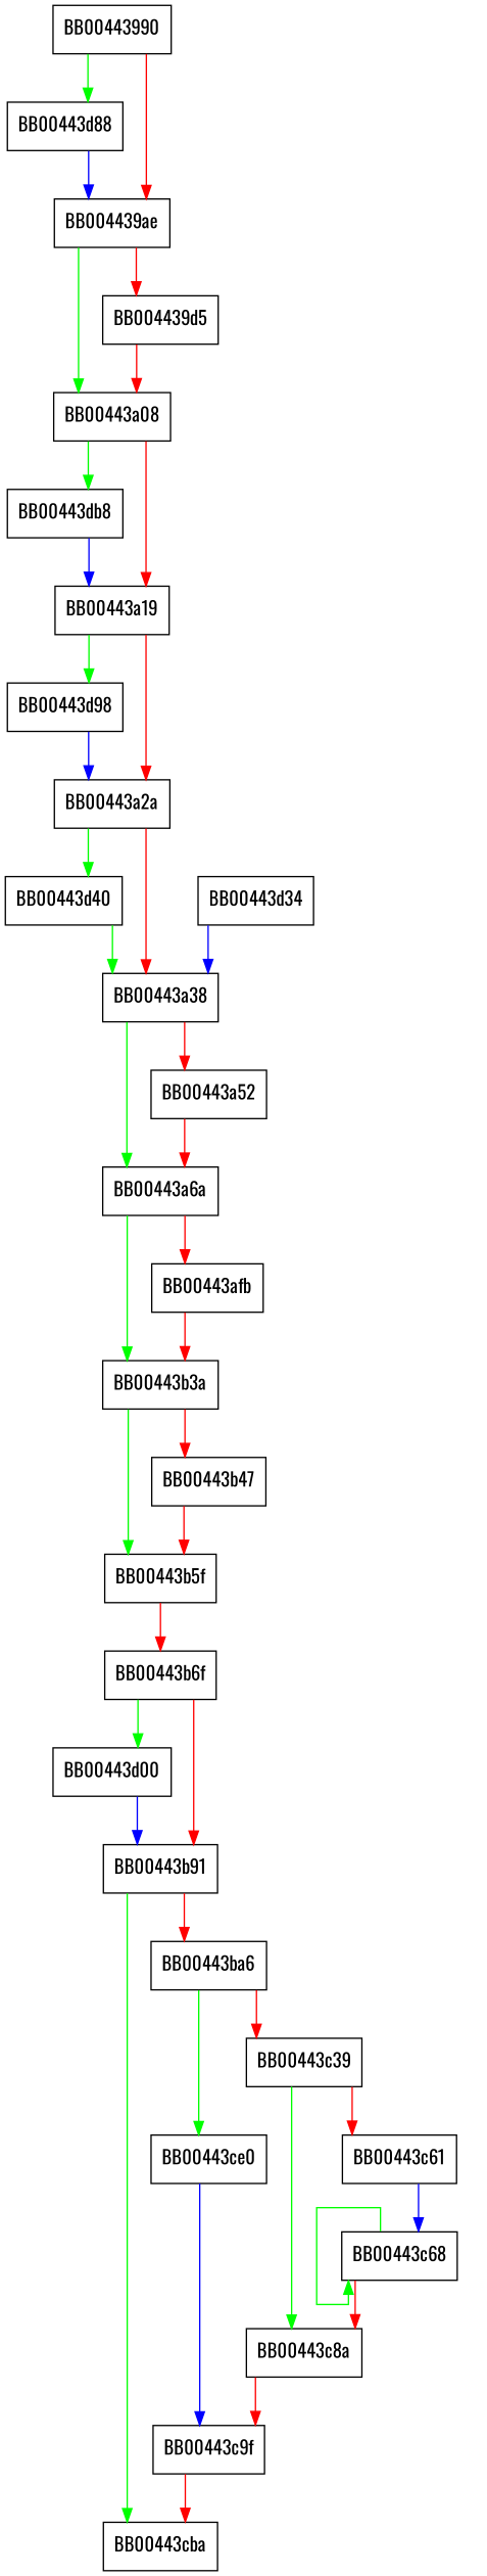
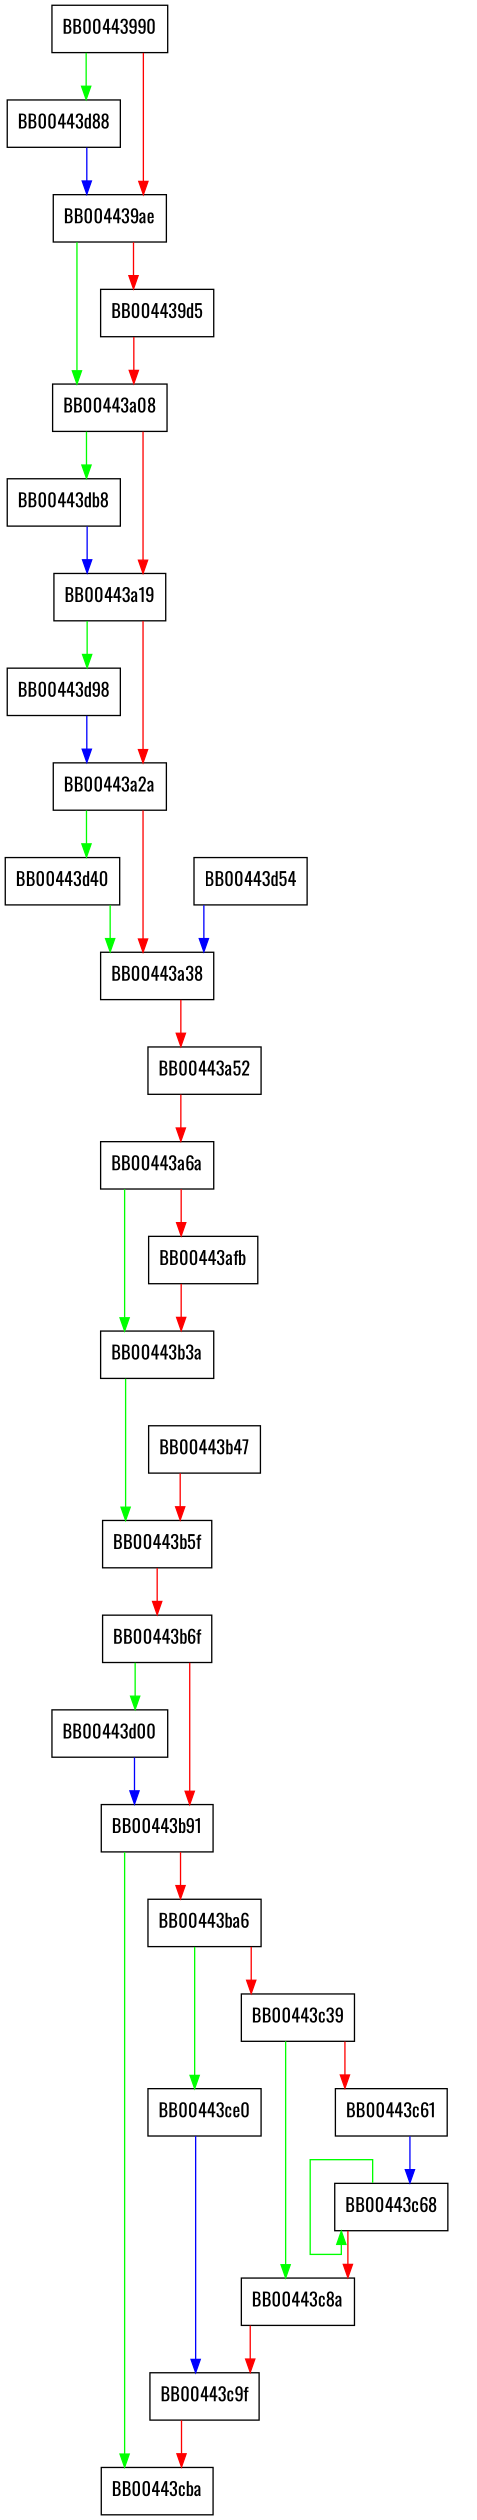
  digraph {
    fontname=Oswald
    splines=ortho
    node [fontname=Oswald shape=box]
    edge [color=red fontname=Oswald]
    BB00443990
    BB00443d88
    BB004439ae
    BB00443a08
    BB004439d5
    BB00443db8
    BB00443a19
    BB00443d98
    BB00443a2a
    BB00443d40
    BB00443a38
    BB00443a6a
    BB00443a52
-   BB00443d54 [label=BB00443d34]
+   BB00443d54
    BB00443b3a
    BB00443afb
    BB00443b5f
    BB00443b47
    BB00443b6f
    BB00443d00
    BB00443b91
    BB00443cba
    BB00443ba6
    BB00443ce0
    BB00443c39
    BB00443c9f
    BB00443c8a
    BB00443c61
    BB00443c68
    BB00443990 -> BB00443d88 [color=green]
    BB00443990 -> BB004439ae
    BB00443d88 -> BB004439ae [color=blue]
    BB004439ae -> BB00443a08 [color=green]
    BB004439ae -> BB004439d5
    BB00443a08 -> BB00443db8 [color=green]
    BB00443a08 -> BB00443a19
    BB004439d5 -> BB00443a08
    BB00443db8 -> BB00443a19 [color=blue]
    BB00443a19 -> BB00443d98 [color=green]
    BB00443a19 -> BB00443a2a
    BB00443d98 -> BB00443a2a [color=blue]
    BB00443a2a -> BB00443d40 [color=green]
    BB00443a2a -> BB00443a38
    BB00443d40 -> BB00443a38 [color=green]
-   BB00443a38 -> BB00443a6a [color=green]
    BB00443a38 -> BB00443a52
    BB00443a6a -> BB00443b3a [color=green]
    BB00443a6a -> BB00443afb
    BB00443a52 -> BB00443a6a
    BB00443d54 -> BB00443a38 [color=blue]
    BB00443b3a -> BB00443b5f [color=green]
-   BB00443b3a -> BB00443b47
    BB00443afb -> BB00443b3a
    BB00443b5f -> BB00443b6f
    BB00443b47 -> BB00443b5f
    BB00443b6f -> BB00443d00 [color=green]
    BB00443b6f -> BB00443b91
    BB00443d00 -> BB00443b91 [color=blue]
    BB00443b91 -> BB00443cba [color=green]
    BB00443b91 -> BB00443ba6
    BB00443ba6 -> BB00443ce0 [color=green]
    BB00443ba6 -> BB00443c39
    BB00443ce0 -> BB00443c9f [color=blue]
    BB00443c39 -> BB00443c8a [color=green]
    BB00443c39 -> BB00443c61
    BB00443c9f -> BB00443cba
    BB00443c8a -> BB00443c9f
    BB00443c61 -> BB00443c68 [color=blue]
    BB00443c68 -> BB00443c8a
    BB00443c68 -> BB00443c68 [color=green]
  }
